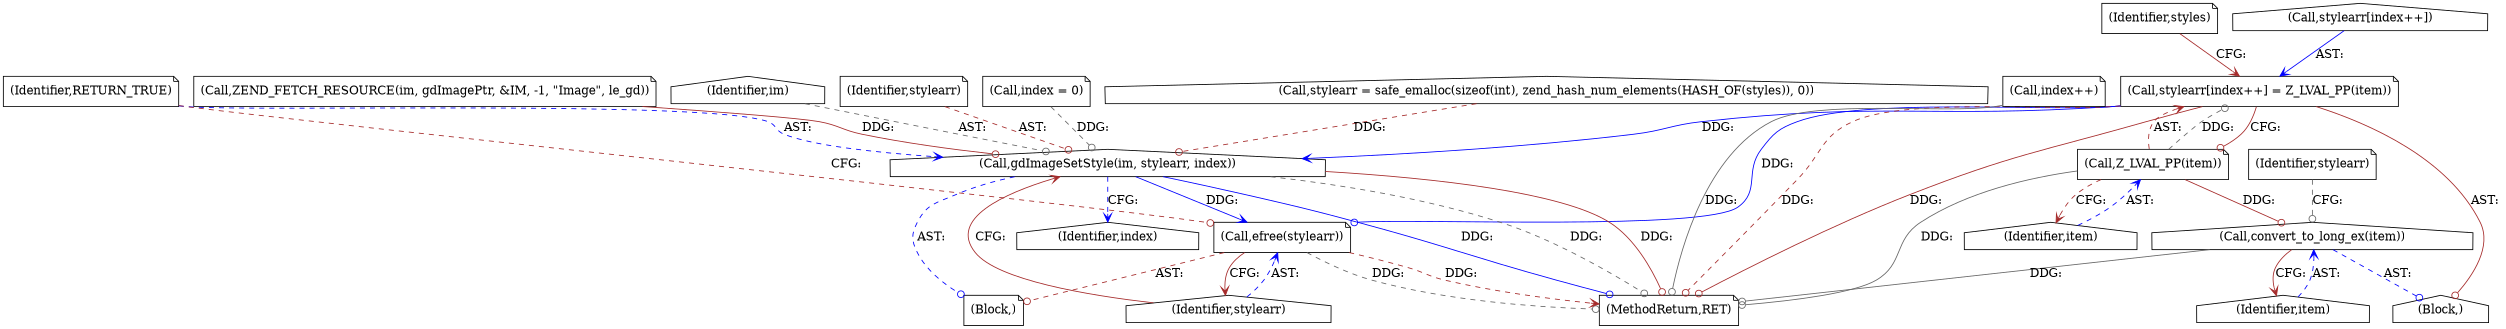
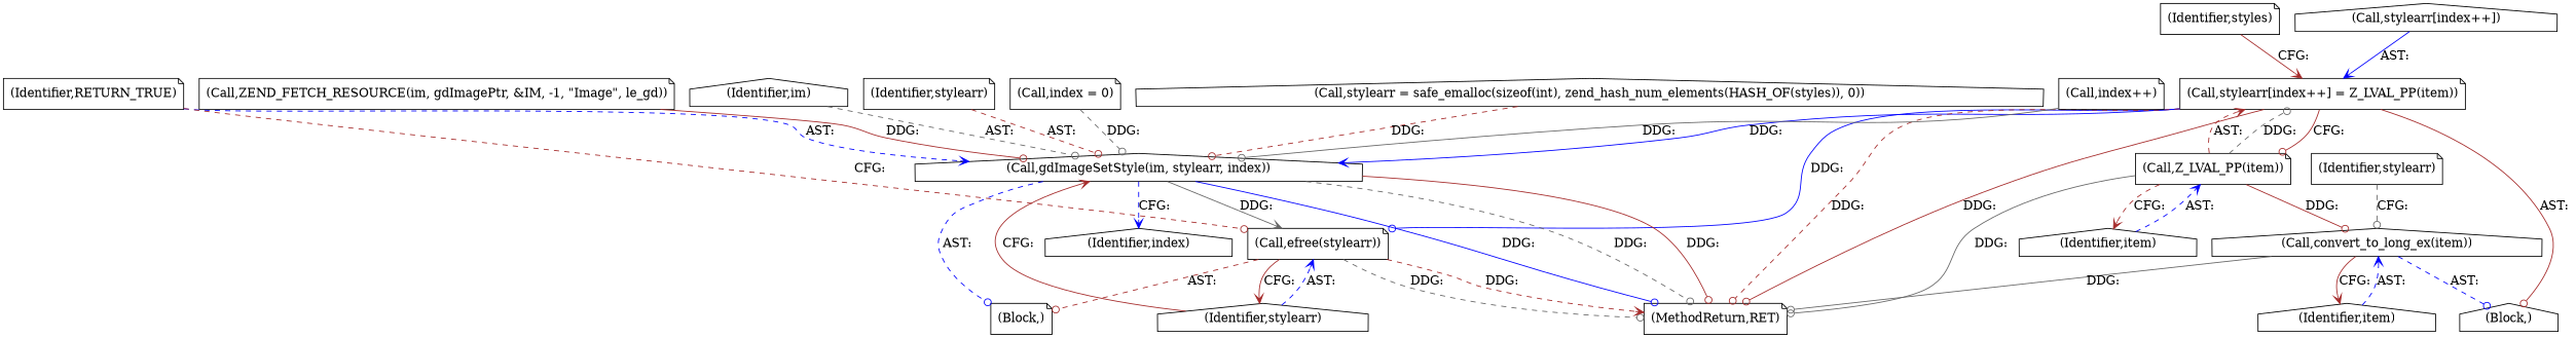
  digraph {
    node [shape=note]
    edge [arrowhead=odot color=brown style=dashed]
    n1 [label="(Call,stylearr[index++] = Z_LVAL_PP(item))"]
    n2 [label="(Call,Z_LVAL_PP(item))"]
    n3 [label="(Call,gdImageSetStyle(im, stylearr, index))" shape=house]
    n4 [label="(Call,efree(stylearr))"]
    n5 [label="(MethodReturn,RET)"]
    n6 [label="(Block,)" shape=house]
    n7 [label="(Call,convert_to_long_ex(item))" shape=house]
    n8 [label="(Identifier,item)" shape=house]
    n9 [label="(Block,)"]
    n10 [label="(Identifier,index)" shape=house]
    n11 [label="(Identifier,stylearr)" shape=house]
    n12 [label="(Identifier,item)" shape=house]
    n13 [label="(Call,index++)"]
    n14 [label="(Call,ZEND_FETCH_RESOURCE(im, gdImagePtr, &IM, -1, \"Image\", le_gd))"]
    n15 [label="(Identifier,stylearr)"]
    n16 [label="(Identifier,im)" shape=house]
    n17 [label="(Identifier,stylearr)"]
    n18 [label="(Call,index = 0)"]
    n19 [label="(Call,stylearr = safe_emalloc(sizeof(int), zend_hash_num_elements(HASH_OF(styles)), 0))" shape=house]
    n20 [label="(Identifier,RETURN_TRUE)"]
    n21 [label="(Identifier,styles)"]
    n22 [label="(Call,stylearr[index++])" shape=house]
    n1 -> n2 [label="CFG: " style=solid]
    n1 -> n3 [arrowhead=vee color=blue label="DDG: " style=solid]
    n1 -> n4 [color=blue label="DDG: " style=solid]
    n1 -> n5 [label="DDG: "]
    n1 -> n5 [label="DDG: " style=solid]
    n1 -> n6 [label="AST: " style=solid]
    n2 -> n1 [arrowhead=vee label="AST: "]
    n2 -> n1 [color=gray40 label="DDG: "]
    n2 -> n5 [color=gray40 label="DDG: " style=solid]
    n2 -> n7 [label="DDG: " style=solid]
    n2 -> n8 [arrowhead=vee label="CFG: "]
-   n3 -> n4 [arrowhead=vee color=blue label="DDG: " style=solid]
+   n3 -> n4 [arrowhead=vee color=gray40 label="DDG: " style=solid]
    n3 -> n5 [color=blue label="DDG: " style=solid]
    n3 -> n5 [color=gray40 label="DDG: "]
    n3 -> n5 [label="DDG: " style=solid]
    n3 -> n9 [color=blue label="AST: "]
    n3 -> n10 [arrowhead=vee color=blue label="CFG: "]
    n4 -> n5 [color=gray40 label="DDG: "]
    n4 -> n5 [arrowhead=vee label="DDG: "]
    n4 -> n9 [label="AST: "]
    n4 -> n11 [arrowhead=vee label="CFG: " style=solid]
    n7 -> n5 [color=gray40 label="DDG: " style=solid]
    n7 -> n6 [color=blue label="AST: "]
    n7 -> n12 [arrowhead=vee label="CFG: " style=solid]
    n8 -> n2 [arrowhead=vee color=blue label="AST: "]
    n11 -> n3 [arrowhead=vee label="CFG: " style=solid]
    n11 -> n4 [arrowhead=vee color=blue label="AST: "]
    n12 -> n7 [arrowhead=vee color=blue label="AST: "]
-   n13 -> n5 [color=gray40 label="DDG: " style=solid]
+   n13 -> n3 [color=gray40 label="DDG: " style=solid]
    n14 -> n3 [label="DDG: " style=solid]
    n15 -> n7 [color=gray40 label="CFG: "]
    n16 -> n3 [color=gray40 label="AST: "]
    n17 -> n3 [label="AST: "]
    n18 -> n3 [color=gray40 label="DDG: "]
    n19 -> n3 [label="DDG: "]
    n20 -> n3 [arrowhead=vee color=blue label="AST: "]
    n20 -> n4 [label="CFG: "]
    n21 -> n1 [arrowhead=vee label="CFG: " style=solid]
    n22 -> n1 [arrowhead=vee color=blue label="AST: " style=solid]
  }
